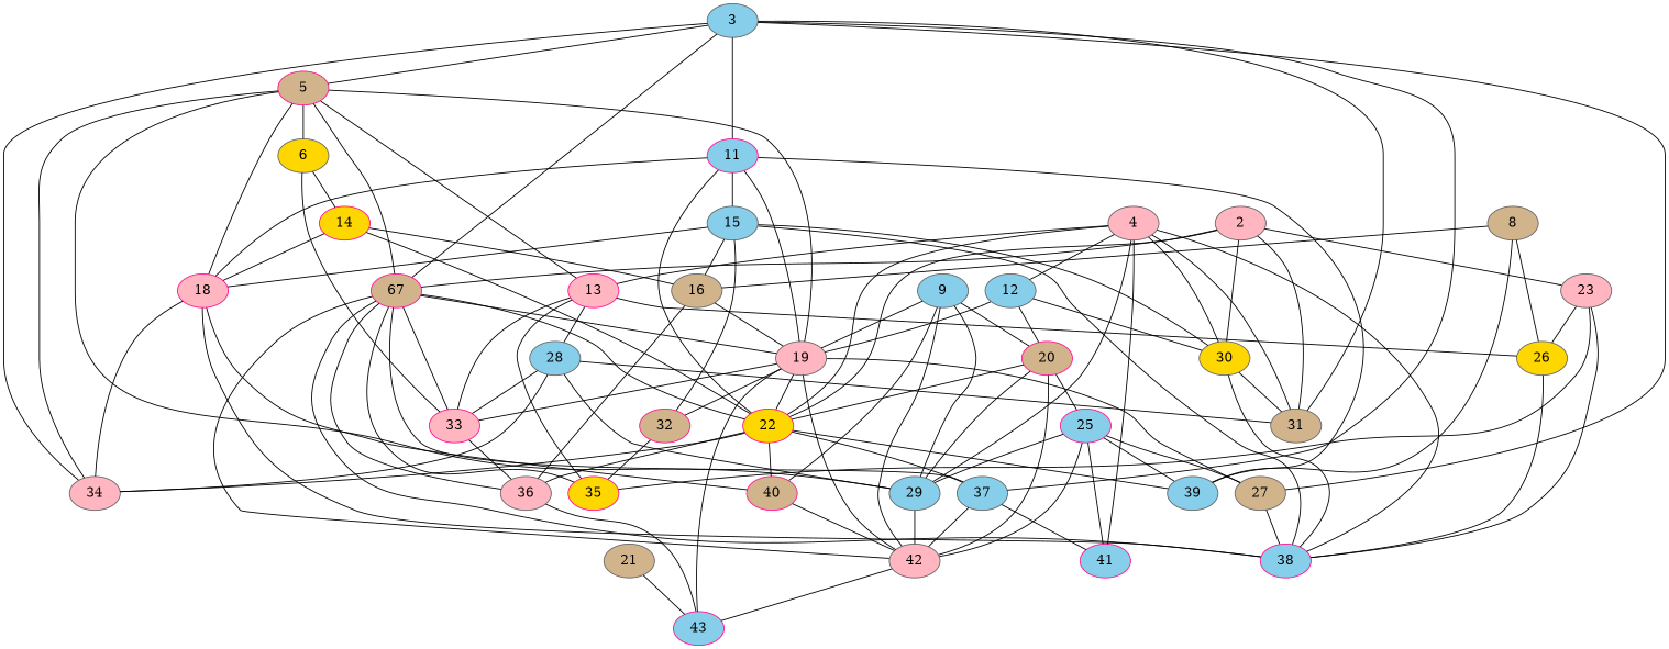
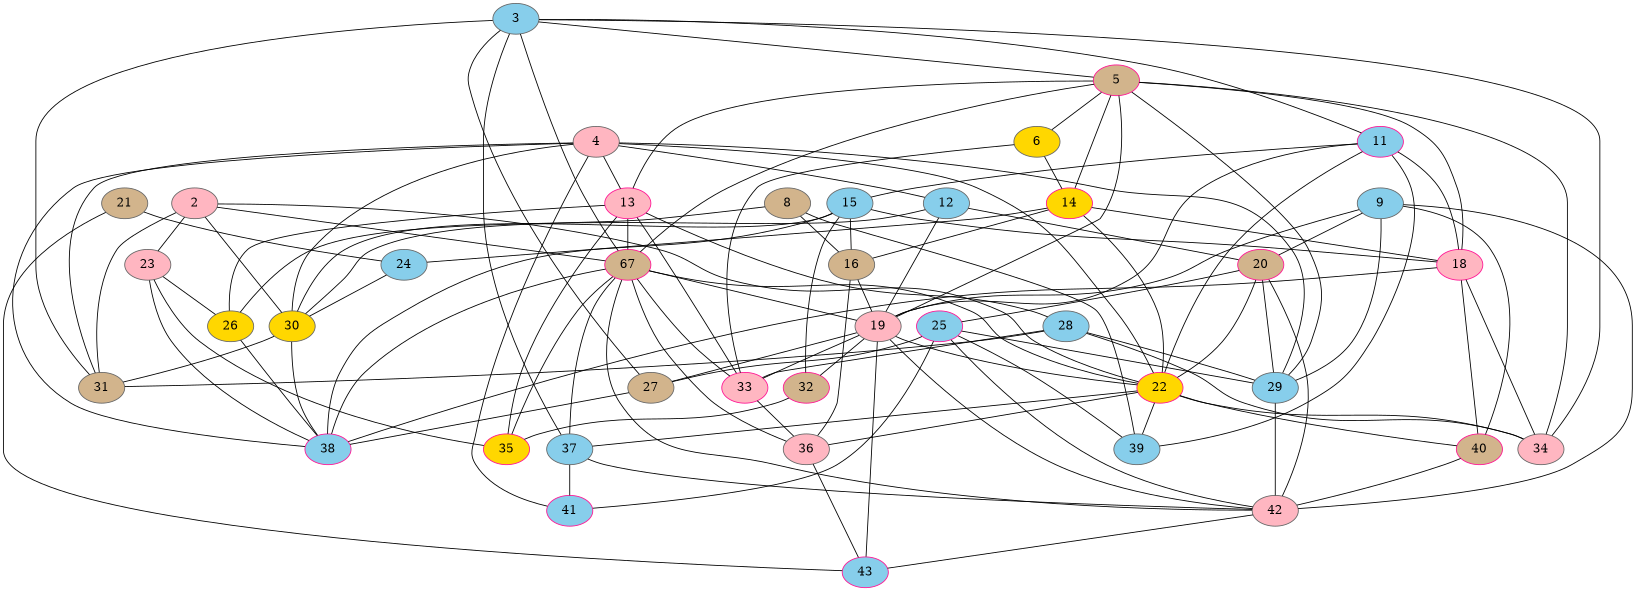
  graph {
    node [color=gray40 fillcolor=skyblue style=filled]
    edge [weight=1.0]
    21 [fillcolor=tan]
+   24
    43 [color=deeppink]
    27 [fillcolor=tan]
    38 [color=deeppink]
    30 [fillcolor=gold]
    31 [fillcolor=tan]
    2 [fillcolor=lightpink]
    n9 [color=deeppink fillcolor=tan label=67]
    22 [color=deeppink fillcolor=gold]
    23 [fillcolor=lightpink]
    37
    19 [fillcolor=lightpink]
    33 [color=deeppink fillcolor=lightpink]
    42 [fillcolor=lightpink]
    35 [color=deeppink fillcolor=gold]
    36 [fillcolor=lightpink]
    34 [fillcolor=lightpink]
    39
    40 [color=deeppink fillcolor=tan]
    26 [fillcolor=gold]
    3
    5 [color=deeppink fillcolor=tan]
    11 [color=deeppink]
    13 [color=deeppink fillcolor=lightpink]
    29
    6 [fillcolor=gold]
    14 [color=deeppink fillcolor=gold]
    18 [color=deeppink fillcolor=lightpink]
    15
    41 [color=deeppink]
    4 [fillcolor=lightpink]
    12
    20 [color=deeppink fillcolor=tan]
    28
    16 [fillcolor=tan]
    32 [color=deeppink fillcolor=tan]
    8 [fillcolor=tan]
    9
    25 [color=deeppink]
+   21 -- 24
    21 -- 43
+   24 -- 30
    27 -- 38 [weight=3.0]
    30 -- 38
    30 -- 31
    2 -- 30
    2 -- 31
    2 -- n9
    2 -- 22
    2 -- 23
    n9 -- 38
    n9 -- 22
    n9 -- 37 [weight=2.0]
    n9 -- 19
    n9 -- 33
    n9 -- 42
    n9 -- 35 [weight=2.0]
    n9 -- 36
    22 -- 37
    22 -- 36
    22 -- 34
    22 -- 39
    22 -- 40
    23 -- 38
    23 -- 35
    23 -- 26
    37 -- 42
    37 -- 41
    19 -- 43
    19 -- 27
    19 -- 22 [weight=2.0]
    19 -- 33
    19 -- 42
    19 -- 32
    33 -- 36
    42 -- 43
    36 -- 43
    40 -- 42
    26 -- 38
    3 -- 27
    3 -- 31
    3 -- n9
    3 -- 37
    3 -- 34
    3 -- 5
    3 -- 11
    5 -- n9
    5 -- 19 [weight=2.0]
    5 -- 34
    5 -- 13
    5 -- 29 [weight=3.0]
    5 -- 6
+   5 -- 14
    5 -- 18
    11 -- 22
    11 -- 19
    11 -- 39
    11 -- 18
    11 -- 15
+   13 -- n9
    13 -- 33
    13 -- 35
    13 -- 26 [weight=2.0]
    13 -- 28
    29 -- 42 [weight=3.0]
    6 -- 33
    6 -- 14
+   14 -- 24
    14 -- 22 [weight=2.0]
    14 -- 18
    14 -- 16
    18 -- 38
    18 -- 34
    18 -- 40
    15 -- 38
    15 -- 30
    15 -- 18
    15 -- 16
    15 -- 32
    4 -- 38
    4 -- 30
    4 -- 31
    4 -- 22
    4 -- 13
    4 -- 29
    4 -- 41
    4 -- 12
    12 -- 30
    12 -- 19
    12 -- 20
    20 -- 22
    20 -- 42
    20 -- 29
    20 -- 25 [weight=2.0]
    28 -- 31 [weight=2.0]
    28 -- 33 [weight=2.0]
    28 -- 34
    28 -- 29
    16 -- 19
    16 -- 36
    32 -- 35
    8 -- 39
    8 -- 26 [weight=2.0]
    8 -- 16
    9 -- 19 [weight=2.0]
    9 -- 42
    9 -- 40
    9 -- 29
    9 -- 20
    25 -- 27
    25 -- 42
    25 -- 39
    25 -- 29 [weight=2.0]
    25 -- 41
  }
